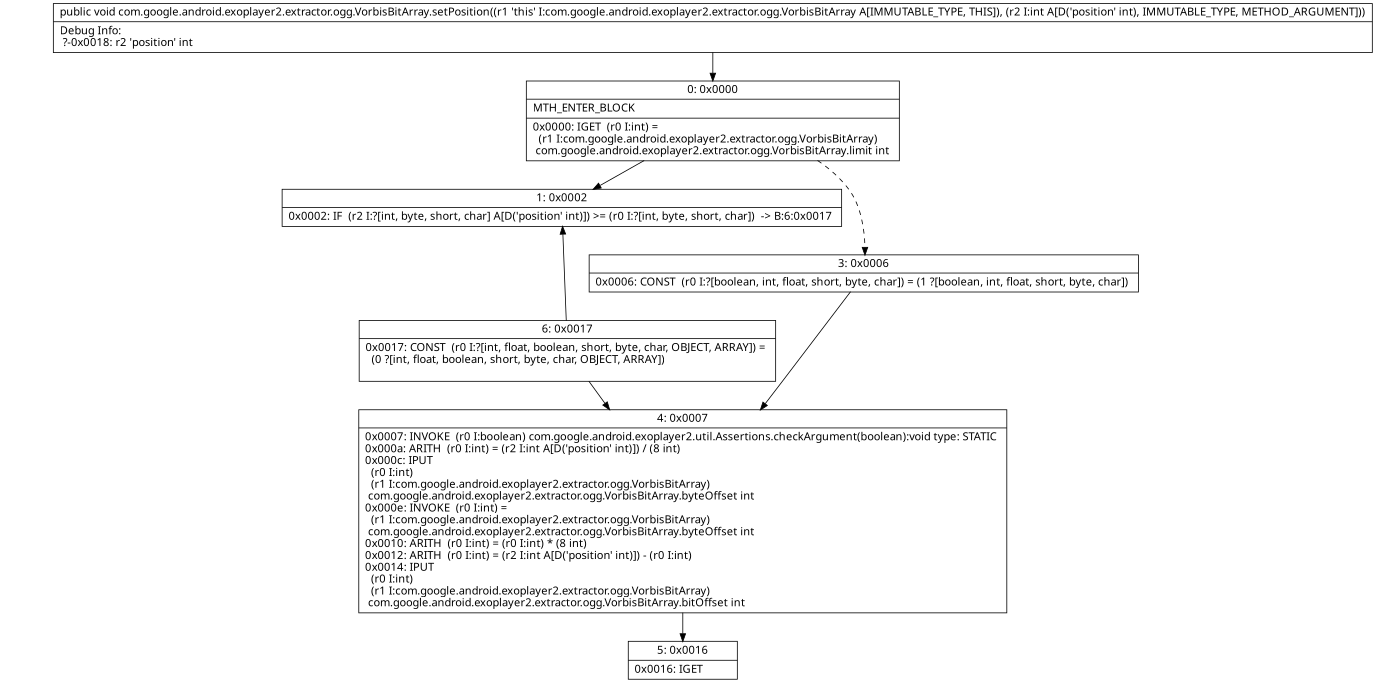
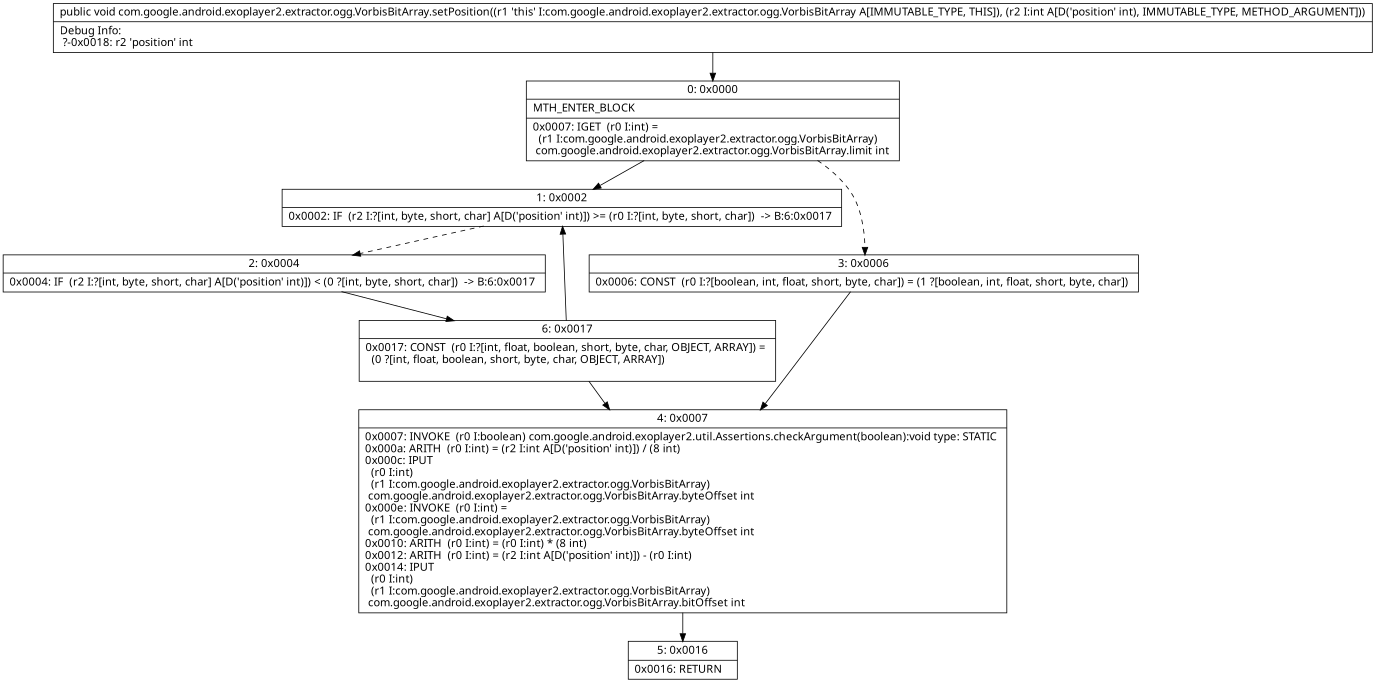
  digraph {
    fontname="Noto Sans"
    node [fontname="Noto Sans" shape=record]
    edge [fontname="Noto Sans"]
-   n1 [label="{0\:\ 0x0000|MTH_ENTER_BLOCK\l|0x0000: IGET  (r0 I:int) = \l  (r1 I:com.google.android.exoplayer2.extractor.ogg.VorbisBitArray)\l com.google.android.exoplayer2.extractor.ogg.VorbisBitArray.limit int \l}"]
+   n1 [label="{0\:\ 0x0000|MTH_ENTER_BLOCK\l|0x0007: IGET  (r0 I:int) = \l  (r1 I:com.google.android.exoplayer2.extractor.ogg.VorbisBitArray)\l com.google.android.exoplayer2.extractor.ogg.VorbisBitArray.limit int \l}"]
    n2 [label="{1\:\ 0x0002|0x0002: IF  (r2 I:?[int, byte, short, char] A[D('position' int)]) \>= (r0 I:?[int, byte, short, char])  \-\> B:6:0x0017 \l}"]
    n3 [label="{3\:\ 0x0006|0x0006: CONST  (r0 I:?[boolean, int, float, short, byte, char]) = (1 ?[boolean, int, float, short, byte, char]) \l}"]
+   n4 [label="{2\:\ 0x0004|0x0004: IF  (r2 I:?[int, byte, short, char] A[D('position' int)]) \< (0 ?[int, byte, short, char])  \-\> B:6:0x0017 \l}"]
    n5 [label="{6\:\ 0x0017|0x0017: CONST  (r0 I:?[int, float, boolean, short, byte, char, OBJECT, ARRAY]) = \l  (0 ?[int, float, boolean, short, byte, char, OBJECT, ARRAY])\l \l}"]
    n6 [label="{4\:\ 0x0007|0x0007: INVOKE  (r0 I:boolean) com.google.android.exoplayer2.util.Assertions.checkArgument(boolean):void type: STATIC \l0x000a: ARITH  (r0 I:int) = (r2 I:int A[D('position' int)]) \/ (8 int) \l0x000c: IPUT  \l  (r0 I:int)\l  (r1 I:com.google.android.exoplayer2.extractor.ogg.VorbisBitArray)\l com.google.android.exoplayer2.extractor.ogg.VorbisBitArray.byteOffset int \l0x000e: INVOKE  (r0 I:int) = \l  (r1 I:com.google.android.exoplayer2.extractor.ogg.VorbisBitArray)\l com.google.android.exoplayer2.extractor.ogg.VorbisBitArray.byteOffset int \l0x0010: ARITH  (r0 I:int) = (r0 I:int) * (8 int) \l0x0012: ARITH  (r0 I:int) = (r2 I:int A[D('position' int)]) \- (r0 I:int) \l0x0014: IPUT  \l  (r0 I:int)\l  (r1 I:com.google.android.exoplayer2.extractor.ogg.VorbisBitArray)\l com.google.android.exoplayer2.extractor.ogg.VorbisBitArray.bitOffset int \l}"]
-   n7 [label="{5\:\ 0x0016|0x0016: IGET   \l}"]
+   n7 [label="{5\:\ 0x0016|0x0016: RETURN   \l}"]
    n8 [label="{public void com.google.android.exoplayer2.extractor.ogg.VorbisBitArray.setPosition((r1 'this' I:com.google.android.exoplayer2.extractor.ogg.VorbisBitArray A[IMMUTABLE_TYPE, THIS]), (r2 I:int A[D('position' int), IMMUTABLE_TYPE, METHOD_ARGUMENT]))  | Debug Info:\l  ?\-0x0018: r2 'position' int\l}"]
    n1 -> n2
    n1 -> n3 [style=dashed]
+   n2 -> n4 [style=dashed]
    n3 -> n6
+   n4 -> n5
    n5 -> n2
    n5 -> n6
    n6 -> n7
    n8 -> n1
  }
